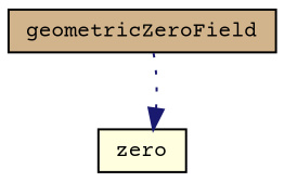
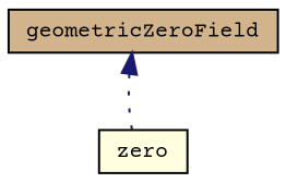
  digraph {
    fontname="Courier Prime"
    node [color=black fontname="Courier Prime" fontsize=10 shape=record style=filled]
    n1 [fillcolor=tan fontcolor=black height=0.2 label=geometricZeroField width=0.4]
    n2 [height=0.2 label=zero width=0.4 fillcolor=lightyellow]
-   n2 -> n1 [color=midnightblue dir=back fontname="Courier Prime" fontsize=10 labelfontname=Helvetica labelfontsize=10 style=dotted]
+   n1 -> n2 [color=midnightblue dir=back fontname="Courier Prime" fontsize=10 labelfontname=Helvetica labelfontsize=10 style=dotted]
  }
